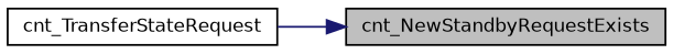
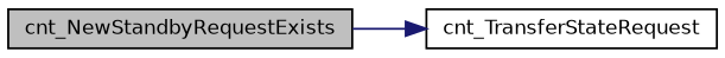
  digraph {
    rankdir=LR
    node [color=black fontname=Helvetica fontsize=10 shape=record style=filled]
    n1 [fillcolor=grey75 fontcolor=black height=0.2 label=cnt_NewStandbyRequestExists width=0.4]
    n2 [fillcolor=white height=0.2 label=cnt_TransferStateRequest width=0.4]
-   n2 -> n1 [color=midnightblue fontname=Helvetica fontsize=10 labelfontname=Helvetica labelfontsize=10 style=solid]
+   n1 -> n2 [color=midnightblue fontname=Helvetica fontsize=10 labelfontname=Helvetica labelfontsize=10 style=solid]
  }
